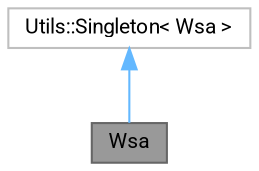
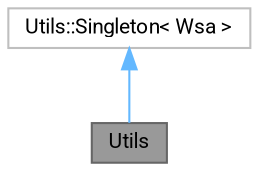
  digraph {
    fontname=Roboto
    node [fontname=Roboto fontsize=10 shape=box style=filled]
-   n1 [color=gray40 fillcolor=grey60 fontcolor=black height=0.2 label=Wsa width=0.4]
+   n1 [color=gray40 fillcolor=grey60 fontcolor=black height=0.2 label=Utils width=0.4]
    n2 [color=grey75 fillcolor=white height=0.2 label="Utils::Singleton\< Wsa \>" width=0.4]
    n2 -> n1 [color=steelblue1 dir=back fontname=Roboto fontsize=10 labelfontname=Helvetica labelfontsize=10 style=solid]
  }
